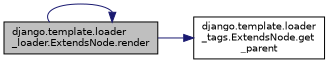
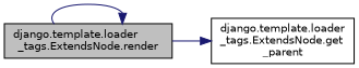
  digraph {
    rankdir=LR
    node [color=black fontname=Helvetica fontsize=10 shape=record style=filled]
    edge [color=midnightblue fontname=Helvetica fontsize=10 labelfontname=Helvetica labelfontsize=10 style=solid]
-   n1 [fillcolor=grey75 fontcolor=black height=0.2 label="django.template.loader\l_loader.ExtendsNode.render" width=0.4]
+   n1 [fillcolor=grey75 fontcolor=black height=0.2 label="django.template.loader\l_tags.ExtendsNode.render" width=0.4]
    n2 [fillcolor=white height=0.2 label="django.template.loader\l_tags.ExtendsNode.get\l_parent" width=0.4]
    n1 -> n1
    n1 -> n2
  }
